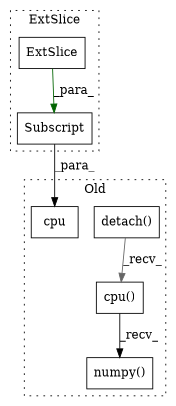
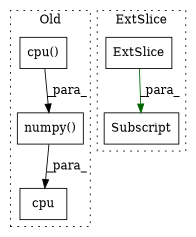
  digraph {
    node [a=75 s=6748 shape=box]
    edge [color=black]
    n1 [l=19 label="cpu()"]
    n2 [l=27 label="numpy()"]
-   n3 [l=13 label="detach()"]
    n4 [a=93 l=7 label=cpu s=6741]
    n5 [a=85 l=5 label=ExtSlice s=7286]
    n6 [a=63 l="14,0" label=Subscript s="7286,0"]
    subgraph cluster_1 {
      label=Old
      style=dotted
      n1
      n2
-     n3
      n4
    }
    subgraph cluster_2 {
      label=ExtSlice
      style=dotted
      n5
      n6
    }
-   n1 -> n2 [label=_recv_]
-   n6 -> n4 [label=_para_]
-   n3 -> n1 [color=gray40 label=_recv_]
+   n1 -> n2 [label=_para_]
+   n2 -> n4 [label=_para_]
    n5 -> n6 [color=darkgreen label=_para_]
  }
